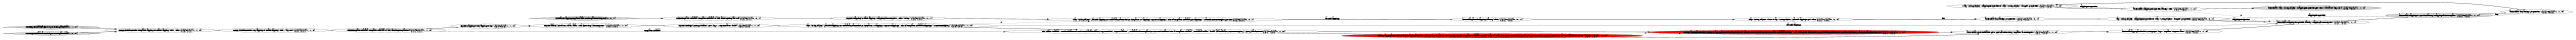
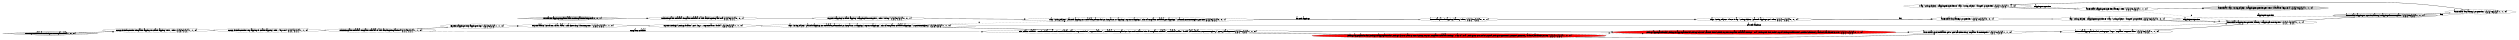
  digraph {
    rankdir=LR
    node [fillcolor=white shape=ellipse style=filled]
    edge [style=bold arrowhead=odot]
    n1 [label="Map<String,Object> mappingsProperties = (Map<String,Object>)doc.get(\"properties\")@@@17@@@['1', '1', '0']"]
    n2 [label="assertThat(mappingsProperties,hasKey(\"test\"))@@@18@@@['1', '1', '0']"]
    n3 [label="request.settings(Settings.builder().put(\"key1\",\"requestValue\").build())@@@8@@@['1', '1', '0']"]
    n4 [label="Map<String,Object> parsedMappings = MetadataCreateIndexService.parseV1Mappings(request.mappings(),List.of(templateMetadata.mappings()),xContentRegistry())@@@9@@@['1', '1', '0']"]
    n5 [fillcolor=red label="Settings aggregatedIndexSettings = aggregateIndexSettings(ClusterState.EMPTY_STATE,request,templateMetadata.settings(),null,Settings.EMPTY,IndexScopedSettings.DEFAULT_SCOPED_SETTINGS,randomShardLimitService())@@@11@@@['0', '1', '0']"]
    n6 [label="assertThat(resolvedAliases.get(0).getSearchRouting(),equalTo(\"fromRequest\"))@@@12@@@['1', '1', '0']"]
    n7 [label="Map<String,Object> doc = (Map<String,Object>)parsedMappings.get(\"_doc\")@@@11@@@['0', '0', '1']"]
    n8 [label="assertThat(doc,hasKey(\"properties\"))@@@12@@@['0', '0', '1']"]
    n9 [label="Map<String,Object> mappingsProperties = (Map<String,Object>)doc.get(\"properties\")@@@13@@@['0', '0', '1']"]
    n10 [label="assertThat(doc,hasKey(\"properties\"))@@@16@@@['1', '1', '0']"]
-   n11 [fillcolor=lightgray label="testRequestDataHavePriorityOverTemplateData['0', '1', '0']" shape=diamond]
    n12 [label="CompressedXContent templateMapping = createMapping(\"test\",\"text\")@@@3@@@['1', '1', '0']"]
    n13 [label="IndexTemplateMetadata templateMetadata = addMatchingTemplate(null)@@@3@@@['0', '0', '1']"]
    n14 [label="request.mappings(createMapping(\"mapping_from_request\",\"text\").string())@@@8@@@['0', '0', '1']"]
    n15 [label="request.aliases(Set.of(new Alias(\"alias\").searchRouting(\"fromRequest\")))@@@7@@@['1', '1', '0']"]
    n16 [label="Map<String,Object> parsedMappings = MetadataCreateIndexService.parseV1Mappings(request.mappings(),List.of(templateMetadata.getMappings()),NamedXContentRegistry.EMPTY)@@@9@@@['0', '0', '1']"]
    n17 [label="assertThat(parsedMappings,hasKey(\"_doc\"))@@@10@@@['0', '0', '1']"]
    n18 [label="CompressedXContent reqMapping = createMapping(\"test\",\"keyword\")@@@4@@@['1', '1', '0']"]
    n19 [label="List<AliasMetadata> resolvedAliases = resolveAndValidateAliases(request.index(),request.aliases(),MetadataIndexTemplateService.resolveAliases(List.of(templateMetadata)),Metadata.builder().build(),aliasValidator,xContentRegistry(),queryShardContext)@@@10@@@['1', '1', '0']"]
    n20 [label="assertThat(mappingsProperties,hasKey(\"mapping_from_request\"))@@@14@@@['1', '1', '1']"]
    n21 [label="assertThat(aggregatedIndexSettings.get(\"key1\"),equalTo(\"requestValue\"))@@@13@@@['1', '1', '0']"]
    n22 [label="IndexTemplateMetadata templateMetadata = addMatchingTemplate(null)@@@5@@@['1', '1', '0']"]
    n23 [fillcolor=lightgray label="assertThat((Map<String,Object>)mappingsProperties.get(\"test\"),hasValue(\"keyword\"))@@@19@@@['1', '1', '0']"]
    n24 [fillcolor=red label="Settings aggregatedIndexSettings = aggregateIndexSettings(ClusterState.EMPTY_STATE,request,templateMetadata.settings(),Map.of(),null,Settings.EMPTY,IndexScopedSettings.DEFAULT_SCOPED_SETTINGS,randomShardLimitService())@@@11@@@['1', '0', '0']"]
    n25 [label="request.mappings(reqMapping.string())@@@6@@@['1', '1', '0']"]
    n26 [fillcolor=lightgray label="assertThat(mappingsProperties,hasKey(\"mapping_from_template\"))@@@15@@@['1', '1', '1']"]
    n27 [fillcolor=lightgray label="testRequestDataHavePriorityOverTemplateData['1', '0', '0']" shape=diamond]
    n28 [fillcolor=lightgray label="testParseMappingsAppliesDataFromTemplateAndRequest['0', '0', '1']" shape=diamond]
    n1 -> n2
    n1 -> n2 [label=mappingsProperties style=solid]
    n2 -> n20 [label=0 style=dashed]
    n2 -> n23 [arrowhead=box]
    n3 -> n4
    n4 -> n16 [label=0 style=dashed arrowhead=box]
    n4 -> n19 [arrowhead=box]
    n4 -> n20 [label=parsedMappings style=solid arrowhead=box]
    n5 -> n6 [arrowhead=box]
    n6 -> n21 [arrowhead=box]
    n7 -> n8 [label=doc style=solid arrowhead=box]
    n7 -> n8
    n8 -> n9
    n9 -> n20
    n9 -> n20 [label=mappingsProperties style=solid arrowhead=box]
    n9 -> n26 [label=mappingsProperties style=solid]
    n10 -> n1 [arrowhead=box]
-   n11 -> n12 [arrowhead=box]
    n12 -> n18
    n13 -> n14
    n14 -> n16 [arrowhead=box]
    n15 -> n3
    n16 -> n17 [label=parsedMappings style=solid]
    n16 -> n17
    n17 -> n7 [arrowhead=box]
    n18 -> n22
    n19 -> n5 [arrowhead=box]
    n19 -> n24
    n20 -> n26
    n21 -> n20
    n22 -> n19 [label=templateMetadata style=solid arrowhead=box]
    n22 -> n25
    n24 -> n5 [label=0 style=dashed arrowhead=box]
    n24 -> n6 [arrowhead=box]
    n25 -> n15 [arrowhead=box]
    n26 -> n10 [label=doc style=solid]
    n26 -> n10
    n27 -> n12 [arrowhead=box]
    n28 -> n13 [arrowhead=box]
  }
